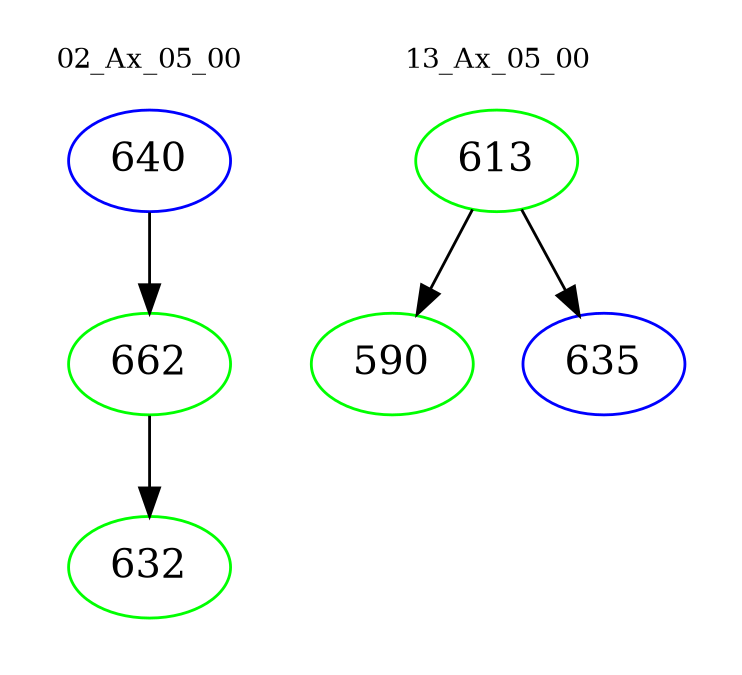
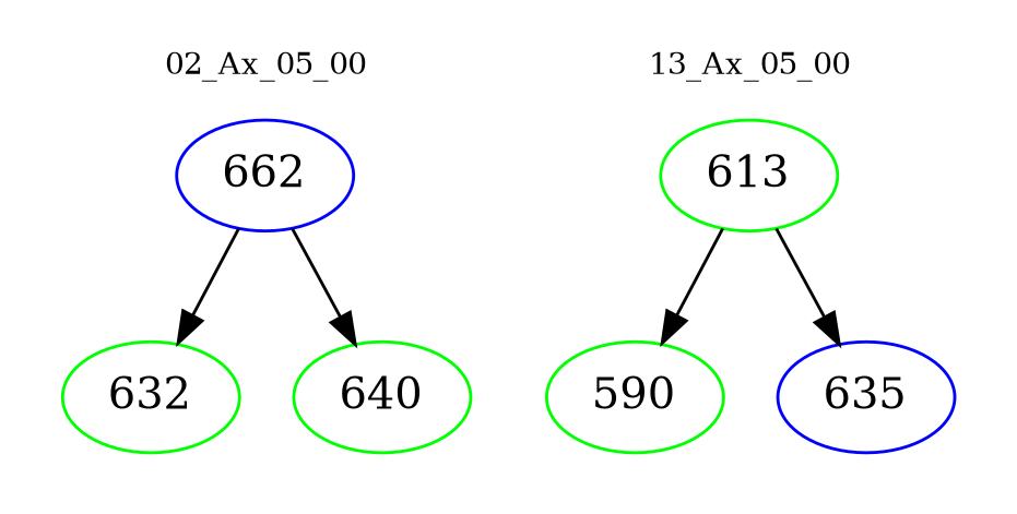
  digraph {
    node [color=green]
    edge [color=black]
-   n1 [label=662]
+   n1 [color=blue label=662]
    n2 [label=632]
-   n3 [color=blue label=640]
+   n3 [label=640]
    n4 [label=613]
    n5 [label=590]
    n6 [color=blue label=635]
    subgraph cluster_1 {
      color=white
      fontsize=10
      label="02_Ax_05_00"
      n1
      n2
      n3
    }
    subgraph cluster_2 {
      color=white
      fontsize=10
      label="13_Ax_05_00"
      n4
      n5
      n6
    }
    n1 -> n2
-   n3 -> n1
+   n1 -> n3
    n4 -> n5
    n4 -> n6
  }
